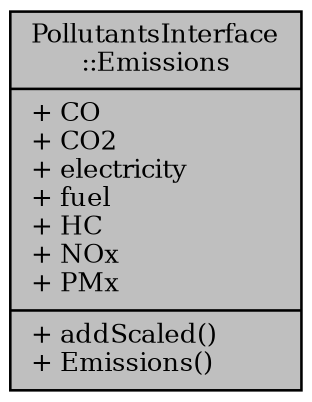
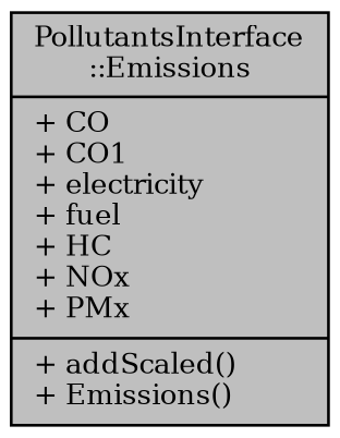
  digraph {
    fontname="DejaVu Serif"
-   n1 [color=black fillcolor=grey75 fontcolor=black fontname="DejaVu Serif" fontsize=10 height=0.2 label="{PollutantsInterface\l::Emissions\n|+ CO\l+ CO2\l+ electricity\l+ fuel\l+ HC\l+ NOx\l+ PMx\l|+ addScaled()\l+ Emissions()\l}" shape=record style=filled width=0.4]
+   n1 [color=black fillcolor=grey75 fontcolor=black fontname="DejaVu Serif" fontsize=10 height=0.2 label="{PollutantsInterface\l::Emissions\n|+ CO\l+ CO1\l+ electricity\l+ fuel\l+ HC\l+ NOx\l+ PMx\l|+ addScaled()\l+ Emissions()\l}" shape=record style=filled width=0.4]
  }
